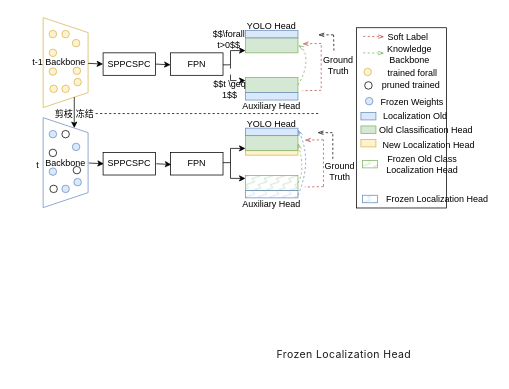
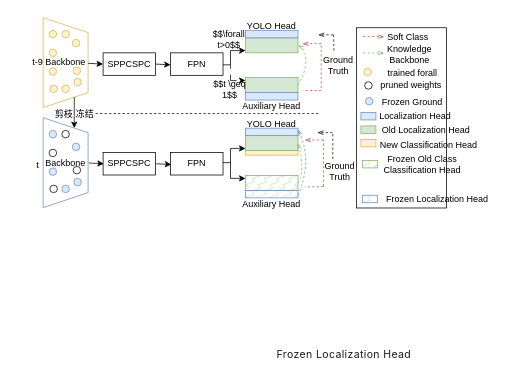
  <mxCell id="0" />
  <mxCell id="1" parent="0" />
  <mxCell id="2" value="" style="rounded=0;whiteSpace=wrap;html=1;" vertex="1" parent="1"><mxGeometry x="475" y="36.5" width="120" height="240.5" as="geometry" /></mxCell>
  <mxCell id="3" value="SPPCSPC" style="rounded=0;whiteSpace=wrap;html=1;" vertex="1" parent="1"><mxGeometry x="137" y="203" width="70" height="30" as="geometry" /></mxCell>
  <mxCell id="4" value="FPN" style="rounded=0;whiteSpace=wrap;html=1;" vertex="1" parent="1"><mxGeometry x="227" y="203" width="70" height="30" as="geometry" /></mxCell>
  <mxCell id="5" value="" style="shape=trapezoid;perimeter=trapezoidPerimeter;whiteSpace=wrap;html=1;fixedSize=1;rotation=90;fillColor=#FFFFFF;strokeColor=#d6b656;" vertex="1" parent="1"><mxGeometry x="27" y="53" width="120" height="60" as="geometry" /></mxCell>
  <mxCell id="6" value="SPPCSPC" style="rounded=0;whiteSpace=wrap;html=1;" vertex="1" parent="1"><mxGeometry x="137" y="70" width="70" height="30" as="geometry" /></mxCell>
  <mxCell id="7" value="FPN" style="rounded=0;whiteSpace=wrap;html=1;" vertex="1" parent="1"><mxGeometry x="227" y="70" width="70" height="30" as="geometry" /></mxCell>
  <mxCell id="8" value="" style="rounded=0;whiteSpace=wrap;html=1;fillColor=#d5e8d4;strokeColor=#82b366;" vertex="1" parent="1"><mxGeometry x="327" y="103" width="70" height="20" as="geometry" /></mxCell>
  <mxCell id="9" value="Auxiliary Head" style="text;strokeColor=none;align=center;fillColor=none;html=1;verticalAlign=middle;whiteSpace=wrap;rounded=0;" vertex="1" parent="1"><mxGeometry x="322" y="125.5" width="80" height="30" as="geometry" /></mxCell>
  <mxCell id="10" value="" style="rounded=0;whiteSpace=wrap;html=1;fillColor=#dae8fc;strokeColor=#6c8ebf;" vertex="1" parent="1"><mxGeometry x="327" y="123" width="70" height="10" as="geometry" /></mxCell>
  <mxCell id="11" value="" style="rounded=0;whiteSpace=wrap;html=1;fillColor=#d5e8d4;strokeColor=#82b366;" vertex="1" parent="1"><mxGeometry x="327" y="50" width="70" height="20" as="geometry" /></mxCell>
  <mxCell id="12" value="" style="rounded=0;whiteSpace=wrap;html=1;fillColor=#dae8fc;strokeColor=#6c8ebf;" vertex="1" parent="1"><mxGeometry x="327" y="40" width="70" height="10" as="geometry" /></mxCell>
  <mxCell id="13" value="" style="curved=1;endArrow=openThin;html=1;rounded=0;entryX=1;entryY=0.5;entryDx=0;entryDy=0;fillColor=#d5e8d4;strokeColor=#82b366;dashed=1;endFill=0;exitX=1;exitY=0.5;exitDx=0;exitDy=0;" edge="1" parent="1" source="8" target="11"><mxGeometry width="50" height="50" relative="1" as="geometry"><mxPoint x="398" y="134" as="sourcePoint" /><mxPoint x="448" y="84" as="targetPoint" /><Array as="points"><mxPoint x="407" y="97" /><mxPoint x="408" y="66" /></Array></mxGeometry></mxCell>
  <mxCell id="14" value="YOLO&amp;nbsp;Head" style="text;strokeColor=none;align=center;fillColor=none;html=1;verticalAlign=middle;whiteSpace=wrap;rounded=0;" vertex="1" parent="1"><mxGeometry x="332" y="20" width="60" height="30" as="geometry" /></mxCell>
  <mxCell id="15" value="Ground&lt;div&gt;Truth&lt;/div&gt;" style="text;strokeColor=none;align=center;fillColor=none;html=1;verticalAlign=middle;whiteSpace=wrap;rounded=0;" vertex="1" parent="1"><mxGeometry x="421" y="72" width="60" height="30" as="geometry" /></mxCell>
  <mxCell id="16" value="" style="endArrow=none;html=1;rounded=0;dashed=1;" edge="1" parent="1"><mxGeometry width="50" height="50" relative="1" as="geometry"><mxPoint x="445" y="67" as="sourcePoint" /><mxPoint x="444.5" y="45" as="targetPoint" /></mxGeometry></mxCell>
  <mxCell id="17" value="" style="endArrow=openThin;html=1;rounded=0;dashed=1;endFill=0;" edge="1" parent="1"><mxGeometry width="50" height="50" relative="1" as="geometry"><mxPoint x="444" y="46" as="sourcePoint" /><mxPoint x="424" y="46" as="targetPoint" /></mxGeometry></mxCell>
- <mxCell id="18" value="Soft Label" style="text;strokeColor=none;align=center;fillColor=none;html=1;verticalAlign=middle;whiteSpace=wrap;rounded=0;" vertex="1" parent="1"><mxGeometry x="514" y="34.5" width="60" height="30" as="geometry" /></mxCell>
+ <mxCell id="18" value="Soft Class" style="text;strokeColor=none;align=center;fillColor=none;html=1;verticalAlign=middle;whiteSpace=wrap;rounded=0;" vertex="1" parent="1"><mxGeometry x="514" y="34.5" width="60" height="30" as="geometry" /></mxCell>
  <mxCell id="19" value="" style="endArrow=none;html=1;rounded=0;dashed=1;fillColor=#f8cecc;strokeColor=#b85450;" edge="1" parent="1"><mxGeometry width="50" height="50" relative="1" as="geometry"><mxPoint x="428" y="117" as="sourcePoint" /><mxPoint x="428" y="57" as="targetPoint" /></mxGeometry></mxCell>
  <mxCell id="20" value="" style="endArrow=none;html=1;rounded=0;dashed=1;endFill=0;fillColor=#f8cecc;strokeColor=#b85450;startFill=0;" edge="1" parent="1"><mxGeometry width="50" height="50" relative="1" as="geometry"><mxPoint x="428" y="120" as="sourcePoint" /><mxPoint x="403" y="120.5" as="targetPoint" /></mxGeometry></mxCell>
  <mxCell id="21" value="" style="endArrow=openThin;html=1;rounded=0;dashed=1;endFill=0;fillColor=#f8cecc;strokeColor=#b85450;" edge="1" parent="1"><mxGeometry width="50" height="50" relative="1" as="geometry"><mxPoint x="428" y="57.5" as="sourcePoint" /><mxPoint x="403" y="58" as="targetPoint" /></mxGeometry></mxCell>
  <mxCell id="22" value="Backbone" style="text;strokeColor=none;align=center;fillColor=none;html=1;verticalAlign=middle;whiteSpace=wrap;rounded=0;" vertex="1" parent="1"><mxGeometry x="57" y="68" width="60" height="30" as="geometry" /></mxCell>
  <mxCell id="23" value="" style="endArrow=none;dashed=1;html=1;rounded=0;" edge="1" parent="1"><mxGeometry width="50" height="50" relative="1" as="geometry"><mxPoint x="127" y="151" as="sourcePoint" /><mxPoint x="427" y="151" as="targetPoint" /></mxGeometry></mxCell>
  <mxCell id="24" value="" style="ellipse;whiteSpace=wrap;html=1;aspect=fixed;fillColor=#fff2cc;strokeColor=#d6b656;" vertex="1" parent="1"><mxGeometry x="65" y="40" width="10" height="10" as="geometry" /></mxCell>
  <mxCell id="25" value="" style="ellipse;whiteSpace=wrap;html=1;aspect=fixed;fillColor=#fff2cc;strokeColor=#d6b656;" vertex="1" parent="1"><mxGeometry x="96" y="52" width="10" height="10" as="geometry" /></mxCell>
  <mxCell id="26" value="" style="ellipse;whiteSpace=wrap;html=1;aspect=fixed;fillColor=#fff2cc;strokeColor=#d6b656;" vertex="1" parent="1"><mxGeometry x="65" y="65" width="10" height="10" as="geometry" /></mxCell>
  <mxCell id="27" value="" style="ellipse;whiteSpace=wrap;html=1;aspect=fixed;fillColor=#fff2cc;strokeColor=#d6b656;" vertex="1" parent="1"><mxGeometry x="97" y="89" width="10" height="10" as="geometry" /></mxCell>
  <mxCell id="28" value="" style="ellipse;whiteSpace=wrap;html=1;aspect=fixed;fillColor=#fff2cc;strokeColor=#d6b656;" vertex="1" parent="1"><mxGeometry x="65" y="90" width="10" height="10" as="geometry" /></mxCell>
  <mxCell id="29" value="" style="ellipse;whiteSpace=wrap;html=1;aspect=fixed;fillColor=#fff2cc;strokeColor=#d6b656;" vertex="1" parent="1"><mxGeometry x="98" y="104" width="10" height="10" as="geometry" /></mxCell>
  <mxCell id="30" value="" style="ellipse;whiteSpace=wrap;html=1;aspect=fixed;fillColor=#fff2cc;strokeColor=#d6b656;" vertex="1" parent="1"><mxGeometry x="66" y="113" width="10" height="10" as="geometry" /></mxCell>
  <mxCell id="31" value="" style="ellipse;whiteSpace=wrap;html=1;aspect=fixed;fillColor=#fff2cc;strokeColor=#d6b656;" vertex="1" parent="1"><mxGeometry x="82" y="113" width="10" height="10" as="geometry" /></mxCell>
  <mxCell id="32" value="" style="ellipse;whiteSpace=wrap;html=1;aspect=fixed;fillColor=#fff2cc;strokeColor=#d6b656;" vertex="1" parent="1"><mxGeometry x="82" y="40" width="10" height="10" as="geometry" /></mxCell>
  <mxCell id="33" value="" style="shape=trapezoid;perimeter=trapezoidPerimeter;whiteSpace=wrap;html=1;fixedSize=1;rotation=90;fillColor=#FFFFFF;strokeColor=#6c8ebf;" vertex="1" parent="1"><mxGeometry x="27" y="186.5" width="120" height="60" as="geometry" /></mxCell>
  <mxCell id="34" value="Backbone" style="text;strokeColor=none;align=center;fillColor=none;html=1;verticalAlign=middle;whiteSpace=wrap;rounded=0;" vertex="1" parent="1"><mxGeometry x="57" y="201.5" width="60" height="30" as="geometry" /></mxCell>
  <mxCell id="35" value="" style="ellipse;whiteSpace=wrap;html=1;aspect=fixed;fillColor=#dae8fc;strokeColor=#6c8ebf;" vertex="1" parent="1"><mxGeometry x="65" y="173.5" width="10" height="10" as="geometry" /></mxCell>
  <mxCell id="36" value="" style="ellipse;whiteSpace=wrap;html=1;aspect=fixed;fillColor=#dae8fc;strokeColor=#6c8ebf;" vertex="1" parent="1"><mxGeometry x="96" y="190.5" width="10" height="10" as="geometry" /></mxCell>
  <mxCell id="37" value="" style="ellipse;whiteSpace=wrap;html=1;aspect=fixed;" vertex="1" parent="1"><mxGeometry x="65" y="198.5" width="10" height="10" as="geometry" /></mxCell>
  <mxCell id="38" value="" style="ellipse;whiteSpace=wrap;html=1;aspect=fixed;" vertex="1" parent="1"><mxGeometry x="97" y="221.5" width="10" height="10" as="geometry" /></mxCell>
  <mxCell id="39" value="" style="ellipse;whiteSpace=wrap;html=1;aspect=fixed;fillColor=#dae8fc;strokeColor=#6c8ebf;" vertex="1" parent="1"><mxGeometry x="65" y="223.5" width="10" height="10" as="geometry" /></mxCell>
  <mxCell id="40" value="" style="ellipse;whiteSpace=wrap;html=1;aspect=fixed;fillColor=#dae8fc;strokeColor=#6c8ebf;" vertex="1" parent="1"><mxGeometry x="98" y="237.5" width="10" height="10" as="geometry" /></mxCell>
  <mxCell id="41" value="" style="ellipse;whiteSpace=wrap;html=1;aspect=fixed;" vertex="1" parent="1"><mxGeometry x="66" y="246.5" width="10" height="10" as="geometry" /></mxCell>
  <mxCell id="42" value="" style="ellipse;whiteSpace=wrap;html=1;aspect=fixed;fillColor=#dae8fc;strokeColor=#6c8ebf;" vertex="1" parent="1"><mxGeometry x="82" y="246.5" width="10" height="10" as="geometry" /></mxCell>
  <mxCell id="43" value="" style="ellipse;whiteSpace=wrap;html=1;aspect=fixed;fillColor=#FFFFFF;" vertex="1" parent="1"><mxGeometry x="82" y="173.5" width="10" height="10" as="geometry" /></mxCell>
  <mxCell id="44" value="" style="endArrow=classic;html=1;rounded=0;entryX=0;entryY=0.5;entryDx=0;entryDy=0;" edge="1" parent="1" target="6"><mxGeometry width="50" height="50" relative="1" as="geometry"><mxPoint x="117" y="84" as="sourcePoint" /><mxPoint x="126" y="85" as="targetPoint" /></mxGeometry></mxCell>
  <mxCell id="45" value="" style="endArrow=classic;html=1;rounded=0;entryX=0;entryY=0.5;entryDx=0;entryDy=0;" edge="1" parent="1"><mxGeometry width="50" height="50" relative="1" as="geometry"><mxPoint x="118" y="217" as="sourcePoint" /><mxPoint x="138" y="218" as="targetPoint" /></mxGeometry></mxCell>
  <mxCell id="46" value="" style="endArrow=classic;html=1;rounded=0;entryX=0;entryY=0.5;entryDx=0;entryDy=0;" edge="1" parent="1"><mxGeometry width="50" height="50" relative="1" as="geometry"><mxPoint x="207" y="85" as="sourcePoint" /><mxPoint x="227" y="86" as="targetPoint" /></mxGeometry></mxCell>
  <mxCell id="47" value="" style="endArrow=classic;html=1;rounded=0;entryX=0;entryY=0.5;entryDx=0;entryDy=0;" edge="1" parent="1"><mxGeometry width="50" height="50" relative="1" as="geometry"><mxPoint x="208" y="218" as="sourcePoint" /><mxPoint x="228" y="219" as="targetPoint" /></mxGeometry></mxCell>
  <mxCell id="48" value="" style="endArrow=none;html=1;rounded=0;startSize=6;" edge="1" parent="1"><mxGeometry width="50" height="50" relative="1" as="geometry"><mxPoint x="307" y="87" as="sourcePoint" /><mxPoint x="307" y="67" as="targetPoint" /></mxGeometry></mxCell>
  <mxCell id="49" value="" style="endArrow=classic;html=1;rounded=0;entryX=0;entryY=0.5;entryDx=0;entryDy=0;" edge="1" parent="1"><mxGeometry width="50" height="50" relative="1" as="geometry"><mxPoint x="307" y="67" as="sourcePoint" /><mxPoint x="327" y="67" as="targetPoint" /></mxGeometry></mxCell>
  <mxCell id="50" value="" style="endArrow=classic;html=1;rounded=0;entryX=0;entryY=0.5;entryDx=0;entryDy=0;dashed=1;dashPattern=8 8;" edge="1" parent="1"><mxGeometry width="50" height="50" relative="1" as="geometry"><mxPoint x="307" y="107" as="sourcePoint" /><mxPoint x="327" y="107" as="targetPoint" /></mxGeometry></mxCell>
  <mxCell id="51" value="" style="endArrow=none;html=1;rounded=0;" edge="1" parent="1"><mxGeometry width="50" height="50" relative="1" as="geometry"><mxPoint x="297" y="86" as="sourcePoint" /><mxPoint x="307" y="86" as="targetPoint" /></mxGeometry></mxCell>
  <mxCell id="52" value="" style="rounded=0;whiteSpace=wrap;html=1;fillColor=#d5e8d4;strokeColor=#82b366;gradientColor=none;fillStyle=zigzag-line;" vertex="1" parent="1"><mxGeometry x="327" y="233.5" width="70" height="20" as="geometry" /></mxCell>
  <mxCell id="53" value="" style="rounded=0;whiteSpace=wrap;html=1;fillColor=#dae8fc;strokeColor=#6c8ebf;fillStyle=zigzag-line;" vertex="1" parent="1"><mxGeometry x="327" y="253.5" width="70" height="10" as="geometry" /></mxCell>
  <mxCell id="54" value="" style="rounded=0;whiteSpace=wrap;html=1;fillColor=#fff2cc;strokeColor=#d6b656;" vertex="1" parent="1"><mxGeometry x="327" y="200.5" width="70" height="6" as="geometry" /></mxCell>
  <mxCell id="55" value="" style="rounded=0;whiteSpace=wrap;html=1;fillColor=#d5e8d4;strokeColor=#82b366;" vertex="1" parent="1"><mxGeometry x="327" y="180.5" width="70" height="20" as="geometry" /></mxCell>
  <mxCell id="56" value="" style="rounded=0;whiteSpace=wrap;html=1;fillColor=#dae8fc;strokeColor=#6c8ebf;" vertex="1" parent="1"><mxGeometry x="327" y="170.5" width="70" height="10" as="geometry" /></mxCell>
  <mxCell id="57" value="" style="curved=1;endArrow=openThin;html=1;rounded=0;entryX=1;entryY=0.5;entryDx=0;entryDy=0;fillColor=#d5e8d4;strokeColor=#82b366;dashed=1;endFill=0;exitX=1;exitY=0.5;exitDx=0;exitDy=0;" edge="1" parent="1" source="52" target="55"><mxGeometry width="50" height="50" relative="1" as="geometry"><mxPoint x="398" y="264.5" as="sourcePoint" /><mxPoint x="448" y="214.5" as="targetPoint" /><Array as="points"><mxPoint x="407" y="227" /></Array></mxGeometry></mxCell>
  <mxCell id="58" value="YOLO&amp;nbsp;Head" style="text;strokeColor=none;align=center;fillColor=none;html=1;verticalAlign=middle;whiteSpace=wrap;rounded=0;" vertex="1" parent="1"><mxGeometry x="332" y="150.5" width="60" height="30" as="geometry" /></mxCell>
  <mxCell id="59" value="" style="endArrow=none;html=1;rounded=0;dashed=1;" edge="1" parent="1"><mxGeometry width="50" height="50" relative="1" as="geometry"><mxPoint x="443.5" y="211.5" as="sourcePoint" /><mxPoint x="443.5" y="175.5" as="targetPoint" /></mxGeometry></mxCell>
  <mxCell id="60" value="" style="endArrow=openThin;html=1;rounded=0;dashed=1;endFill=0;" edge="1" parent="1"><mxGeometry width="50" height="50" relative="1" as="geometry"><mxPoint x="443" y="176.5" as="sourcePoint" /><mxPoint x="423" y="176.5" as="targetPoint" /></mxGeometry></mxCell>
  <mxCell id="61" value="" style="endArrow=none;html=1;rounded=0;dashed=1;fillColor=#f8cecc;strokeColor=#b85450;" edge="1" parent="1"><mxGeometry width="50" height="50" relative="1" as="geometry"><mxPoint x="431" y="248" as="sourcePoint" /><mxPoint x="431" y="186" as="targetPoint" /></mxGeometry></mxCell>
  <mxCell id="62" value="" style="endArrow=none;html=1;rounded=0;dashed=1;endFill=0;fillColor=#f8cecc;strokeColor=#b85450;startFill=0;" edge="1" parent="1"><mxGeometry width="50" height="50" relative="1" as="geometry"><mxPoint x="431" y="248.5" as="sourcePoint" /><mxPoint x="406" y="249" as="targetPoint" /></mxGeometry></mxCell>
  <mxCell id="63" value="" style="endArrow=openThin;html=1;rounded=0;dashed=1;endFill=0;fillColor=#f8cecc;strokeColor=#b85450;" edge="1" parent="1"><mxGeometry width="50" height="50" relative="1" as="geometry"><mxPoint x="431" y="186" as="sourcePoint" /><mxPoint x="406" y="186.5" as="targetPoint" /></mxGeometry></mxCell>
  <mxCell id="64" value="" style="endArrow=none;html=1;rounded=0;startSize=6;" edge="1" parent="1"><mxGeometry width="50" height="50" relative="1" as="geometry"><mxPoint x="307" y="237.5" as="sourcePoint" /><mxPoint x="307" y="197.5" as="targetPoint" /></mxGeometry></mxCell>
  <mxCell id="65" value="" style="endArrow=classic;html=1;rounded=0;entryX=0;entryY=0.5;entryDx=0;entryDy=0;" edge="1" parent="1"><mxGeometry width="50" height="50" relative="1" as="geometry"><mxPoint x="307" y="197.5" as="sourcePoint" /><mxPoint x="327" y="197.5" as="targetPoint" /></mxGeometry></mxCell>
  <mxCell id="66" value="" style="endArrow=classic;html=1;rounded=0;entryX=0;entryY=0.5;entryDx=0;entryDy=0;" edge="1" parent="1"><mxGeometry width="50" height="50" relative="1" as="geometry"><mxPoint x="307" y="237.5" as="sourcePoint" /><mxPoint x="327" y="237.5" as="targetPoint" /></mxGeometry></mxCell>
  <mxCell id="67" value="" style="endArrow=none;html=1;rounded=0;" edge="1" parent="1"><mxGeometry width="50" height="50" relative="1" as="geometry"><mxPoint x="297" y="216.5" as="sourcePoint" /><mxPoint x="307" y="216.5" as="targetPoint" /></mxGeometry></mxCell>
  <mxCell id="68" value="" style="endArrow=classic;html=1;rounded=0;exitX=1;exitY=0.25;exitDx=0;exitDy=0;entryX=0;entryY=0.25;entryDx=0;entryDy=0;" edge="1" parent="1" source="5" target="33"><mxGeometry width="50" height="50" relative="1" as="geometry"><mxPoint x="207" y="177" as="sourcePoint" /><mxPoint x="257" y="127" as="targetPoint" /></mxGeometry></mxCell>
  <mxCell id="69" value="剪枝" style="text;strokeColor=none;align=center;fillColor=none;html=1;verticalAlign=middle;whiteSpace=wrap;rounded=0;" vertex="1" parent="1"><mxGeometry x="55" y="136.5" width="60" height="30" as="geometry" /></mxCell>
  <mxCell id="70" value="冻结" style="text;strokeColor=none;align=center;fillColor=none;html=1;verticalAlign=middle;whiteSpace=wrap;rounded=0;" vertex="1" parent="1"><mxGeometry x="83" y="136.5" width="60" height="30" as="geometry" /></mxCell>
- <mxCell id="71" value="&lt;div&gt;&lt;span style=&quot;background-color: transparent; color: light-dark(rgb(0, 0, 0), rgb(255, 255, 255));&quot;&gt;t-1&lt;/span&gt;&lt;/div&gt;" style="text;strokeColor=none;align=center;fillColor=none;html=1;verticalAlign=middle;whiteSpace=wrap;rounded=0;fontSize=12;fontStyle=0" vertex="1" parent="1"><mxGeometry x="20" y="68" width="60" height="30" as="geometry" /></mxCell>
+ <mxCell id="71" value="&lt;div&gt;&lt;span style=&quot;background-color: transparent; color: light-dark(rgb(0, 0, 0), rgb(255, 255, 255));&quot;&gt;t-9&lt;/span&gt;&lt;/div&gt;" style="text;strokeColor=none;align=center;fillColor=none;html=1;verticalAlign=middle;whiteSpace=wrap;rounded=0;fontSize=12;fontStyle=0" vertex="1" parent="1"><mxGeometry x="20" y="68" width="60" height="30" as="geometry" /></mxCell>
  <mxCell id="72" value="&lt;div&gt;t&lt;/div&gt;" style="text;strokeColor=none;align=center;fillColor=none;html=1;verticalAlign=middle;whiteSpace=wrap;rounded=0;" vertex="1" parent="1"><mxGeometry x="20" y="204.5" width="60" height="30" as="geometry" /></mxCell>
  <mxCell id="73" value="" style="endArrow=openThin;html=1;rounded=0;dashed=1;endFill=0;fillColor=#f8cecc;strokeColor=#b85450;" edge="1" parent="1"><mxGeometry width="50" height="50" relative="1" as="geometry"><mxPoint x="484" y="48" as="sourcePoint" /><mxPoint x="512" y="48.5" as="targetPoint" /></mxGeometry></mxCell>
  <mxCell id="74" value="" style="endArrow=openThin;html=1;rounded=0;dashed=1;endFill=0;fillColor=#d5e8d4;strokeColor=#82b366;" edge="1" parent="1"><mxGeometry width="50" height="50" relative="1" as="geometry"><mxPoint x="484" y="70" as="sourcePoint" /><mxPoint x="512" y="70.5" as="targetPoint" /></mxGeometry></mxCell>
  <mxCell id="75" value="Knowledge Backbone" style="text;strokeColor=none;align=center;fillColor=none;html=1;verticalAlign=middle;whiteSpace=wrap;rounded=0;" vertex="1" parent="1"><mxGeometry x="516" y="57" width="60" height="30" as="geometry" /></mxCell>
  <mxCell id="76" value="" style="ellipse;whiteSpace=wrap;html=1;aspect=fixed;fillColor=#fff2cc;strokeColor=#d6b656;" vertex="1" parent="1"><mxGeometry x="485" y="90.5" width="10" height="10" as="geometry" /></mxCell>
  <mxCell id="77" value="trained forall" style="text;strokeColor=none;align=center;fillColor=none;html=1;verticalAlign=middle;whiteSpace=wrap;rounded=0;" vertex="1" parent="1"><mxGeometry x="505" y="83" width="90" height="30" as="geometry" /></mxCell>
- <mxCell id="78" value="pruned trained" style="text;strokeColor=none;align=center;fillColor=none;html=1;verticalAlign=middle;whiteSpace=wrap;rounded=0;" vertex="1" parent="1"><mxGeometry x="503" y="98" width="90" height="30" as="geometry" /></mxCell>
- <mxCell id="79" value="Frozen Weights" style="text;strokeColor=none;align=center;fillColor=none;html=1;verticalAlign=middle;whiteSpace=wrap;rounded=0;" vertex="1" parent="1"><mxGeometry x="506" y="120.5" width="87" height="30" as="geometry" /></mxCell>
+ <mxCell id="78" value="pruned weights" style="text;strokeColor=none;align=center;fillColor=none;html=1;verticalAlign=middle;whiteSpace=wrap;rounded=0;" vertex="1" parent="1"><mxGeometry x="503" y="98" width="90" height="30" as="geometry" /></mxCell>
+ <mxCell id="79" value="Frozen Ground" style="text;strokeColor=none;align=center;fillColor=none;html=1;verticalAlign=middle;whiteSpace=wrap;rounded=0;" vertex="1" parent="1"><mxGeometry x="506" y="120.5" width="87" height="30" as="geometry" /></mxCell>
  <mxCell id="80" value="" style="ellipse;whiteSpace=wrap;html=1;aspect=fixed;" vertex="1" parent="1"><mxGeometry x="486" y="108.5" width="10" height="10" as="geometry" /></mxCell>
  <mxCell id="81" value="" style="ellipse;whiteSpace=wrap;html=1;aspect=fixed;fillColor=#dae8fc;strokeColor=#6c8ebf;" vertex="1" parent="1"><mxGeometry x="487" y="129.5" width="10" height="10" as="geometry" /></mxCell>
  <mxCell id="82" value="" style="rounded=0;whiteSpace=wrap;html=1;fillColor=#dae8fc;strokeColor=#6c8ebf;" vertex="1" parent="1"><mxGeometry x="481" y="149.5" width="20" height="10" as="geometry" /></mxCell>
- <mxCell id="83" value="Localization Old" style="text;strokeColor=none;align=center;fillColor=none;html=1;verticalAlign=middle;whiteSpace=wrap;rounded=0;" vertex="1" parent="1"><mxGeometry x="501" y="139.5" width="105" height="30" as="geometry" /></mxCell>
+ <mxCell id="83" value="Localization Head" style="text;strokeColor=none;align=center;fillColor=none;html=1;verticalAlign=middle;whiteSpace=wrap;rounded=0;" vertex="1" parent="1"><mxGeometry x="501" y="139.5" width="105" height="30" as="geometry" /></mxCell>
  <mxCell id="84" value="" style="rounded=0;whiteSpace=wrap;html=1;fillColor=#d5e8d4;strokeColor=#82b366;" vertex="1" parent="1"><mxGeometry x="481" y="167.5" width="20" height="10" as="geometry" /></mxCell>
- <mxCell id="85" value="Old Classification Head" style="text;strokeColor=none;align=center;fillColor=none;html=1;verticalAlign=middle;whiteSpace=wrap;rounded=0;" vertex="1" parent="1"><mxGeometry x="501" y="157.5" width="134" height="30" as="geometry" /></mxCell>
+ <mxCell id="85" value="Old Localization Head" style="text;strokeColor=none;align=center;fillColor=none;html=1;verticalAlign=middle;whiteSpace=wrap;rounded=0;" vertex="1" parent="1"><mxGeometry x="501" y="157.5" width="134" height="30" as="geometry" /></mxCell>
  <mxCell id="86" value="" style="rounded=0;whiteSpace=wrap;html=1;fillColor=#fff2cc;strokeColor=#d6b656;" vertex="1" parent="1"><mxGeometry x="481" y="185.5" width="20" height="10" as="geometry" /></mxCell>
- <mxCell id="87" value="New Localization Head" style="text;strokeColor=none;align=center;fillColor=none;html=1;verticalAlign=middle;whiteSpace=wrap;rounded=0;" vertex="1" parent="1"><mxGeometry x="503" y="177.5" width="137" height="30" as="geometry" /></mxCell>
+ <mxCell id="87" value="New Classification Head" style="text;strokeColor=none;align=center;fillColor=none;html=1;verticalAlign=middle;whiteSpace=wrap;rounded=0;" vertex="1" parent="1"><mxGeometry x="503" y="177.5" width="137" height="30" as="geometry" /></mxCell>
  <mxCell id="88" value="Ground&lt;div&gt;Truth&lt;/div&gt;" style="text;strokeColor=none;align=center;fillColor=none;html=1;verticalAlign=middle;whiteSpace=wrap;rounded=0;" vertex="1" parent="1"><mxGeometry x="423" y="212.5" width="60" height="30" as="geometry" /></mxCell>
  <mxCell id="89" value="" style="rounded=0;whiteSpace=wrap;html=1;fillColor=#d5e8d4;strokeColor=#82b366;fillStyle=zigzag-line;" vertex="1" parent="1"><mxGeometry x="483" y="213.5" width="20" height="10" as="geometry" /></mxCell>
- <mxCell id="90" value="Frozen Old Class Localization Head" style="text;strokeColor=none;align=center;fillColor=none;html=1;verticalAlign=middle;whiteSpace=wrap;rounded=0;" vertex="1" parent="1"><mxGeometry x="509" y="203.5" width="108" height="30" as="geometry" /></mxCell>
+ <mxCell id="90" value="Frozen Old Class Classification Head" style="text;strokeColor=none;align=center;fillColor=none;html=1;verticalAlign=middle;whiteSpace=wrap;rounded=0;" vertex="1" parent="1"><mxGeometry x="509" y="203.5" width="108" height="30" as="geometry" /></mxCell>
  <mxCell id="91" value="" style="rounded=0;whiteSpace=wrap;html=1;fillColor=#dae8fc;strokeColor=#6c8ebf;fillStyle=zigzag-line;" vertex="1" parent="1"><mxGeometry x="483" y="260" width="20" height="10" as="geometry" /></mxCell>
  <mxCell id="92" value="Frozen Localization Head" style="text;strokeColor=none;align=center;fillColor=none;html=1;verticalAlign=middle;whiteSpace=wrap;rounded=0;" vertex="1" parent="1"><mxGeometry x="509" y="250" width="148" height="30" as="geometry" /></mxCell>
  <mxCell id="93" value="" style="curved=1;endArrow=openThin;html=1;rounded=0;entryX=1;entryY=0.5;entryDx=0;entryDy=0;fillColor=#dae8fc;strokeColor=#6c8ebf;dashed=1;endFill=0;exitX=1;exitY=0.25;exitDx=0;exitDy=0;" edge="1" parent="1"><mxGeometry width="50" height="50" relative="1" as="geometry"><mxPoint x="397" y="260" as="sourcePoint" /><mxPoint x="397" y="172.5" as="targetPoint" /><Array as="points"><mxPoint x="417" y="213" /></Array></mxGeometry></mxCell>
  <mxCell id="94" value="Auxiliary Head" style="text;strokeColor=none;align=center;fillColor=none;html=1;verticalAlign=middle;whiteSpace=wrap;rounded=0;" vertex="1" parent="1"><mxGeometry x="322" y="257" width="80" height="30" as="geometry" /></mxCell>
  <mxCell id="95" value="" style="endArrow=none;html=1;rounded=0;startSize=6;dashed=1;dashPattern=8 8;" edge="1" parent="1"><mxGeometry width="50" height="50" relative="1" as="geometry"><mxPoint x="307" y="107" as="sourcePoint" /><mxPoint x="307" y="87" as="targetPoint" /></mxGeometry></mxCell>
  <mxCell id="96" value="$$t \geq 1$$" style="text;strokeColor=none;align=center;fillColor=none;html=1;verticalAlign=middle;whiteSpace=wrap;rounded=0;" vertex="1" parent="1"><mxGeometry x="276" y="104" width="60" height="30" as="geometry" /></mxCell>
  <mxCell id="97" value="$$\forall t&amp;gt;0$$" style="text;strokeColor=none;align=center;fillColor=none;html=1;verticalAlign=middle;whiteSpace=wrap;rounded=0;" vertex="1" parent="1"><mxGeometry x="275" y="36.5" width="60" height="30" as="geometry" /></mxCell>
  <mxCell id="98" value="&lt;span style=&quot;color: rgba(0, 0, 0, 0.9); font-family: -apple-system, BlinkMacSystemFont, &amp;quot;Segoe UI&amp;quot;, system-ui, -apple-system, &amp;quot;Segoe UI&amp;quot;, Roboto, Ubuntu, Cantarell, &amp;quot;Noto Sans&amp;quot;, sans-serif, Arial, &amp;quot;PingFang SC&amp;quot;, &amp;quot;Source Han Sans SC&amp;quot;, &amp;quot;Microsoft YaHei UI&amp;quot;, &amp;quot;Microsoft YaHei&amp;quot;, &amp;quot;Noto Sans CJK SC&amp;quot;, sans-serif; font-size: 14px; font-style: normal; font-variant-ligatures: normal; font-variant-caps: normal; font-weight: 400; letter-spacing: 0.5px; orphans: 2; text-align: -webkit-center; text-indent: 0px; text-transform: none; widows: 2; word-spacing: 0px; -webkit-text-stroke-width: 0px; white-space: normal; background-color: rgb(255, 255, 255); text-decoration-thickness: initial; text-decoration-style: initial; text-decoration-color: initial; display: inline !important; float: none;&quot;&gt;Frozen Localization Head&lt;/span&gt;" style="text;whiteSpace=wrap;html=1;" vertex="1" parent="1"><mxGeometry x="367" y="457" width="200" height="40" as="geometry" /></mxCell>
